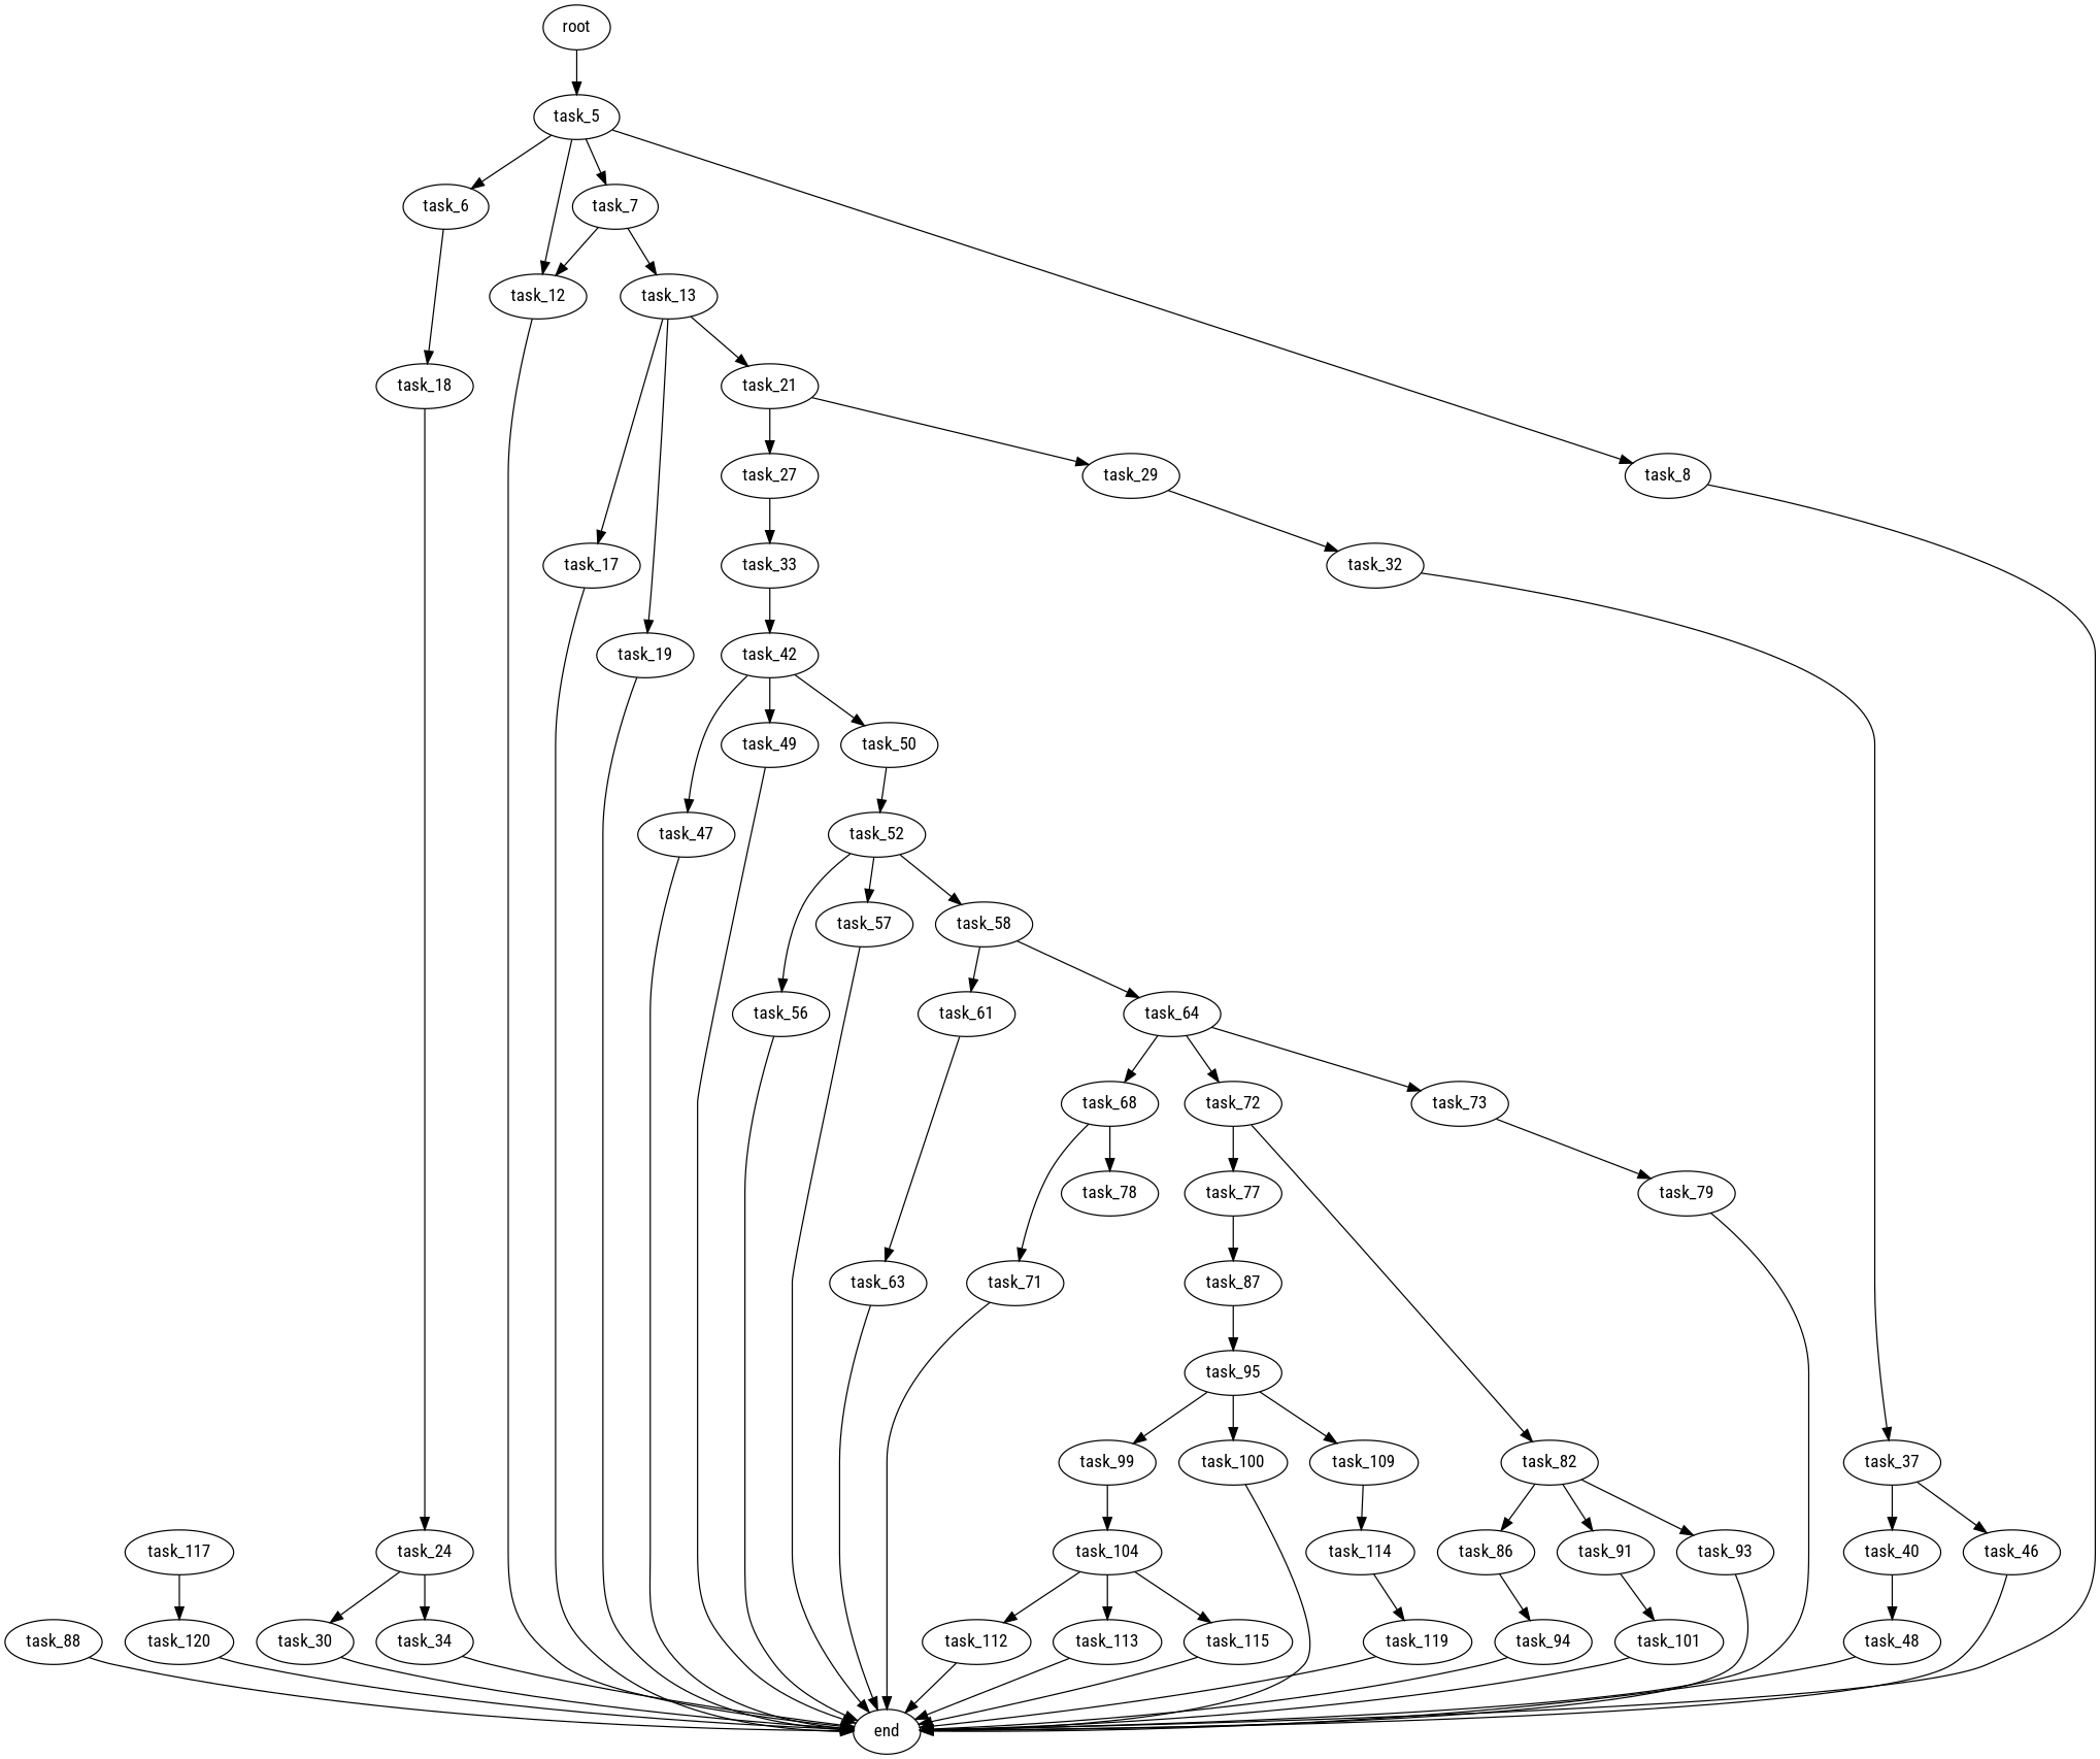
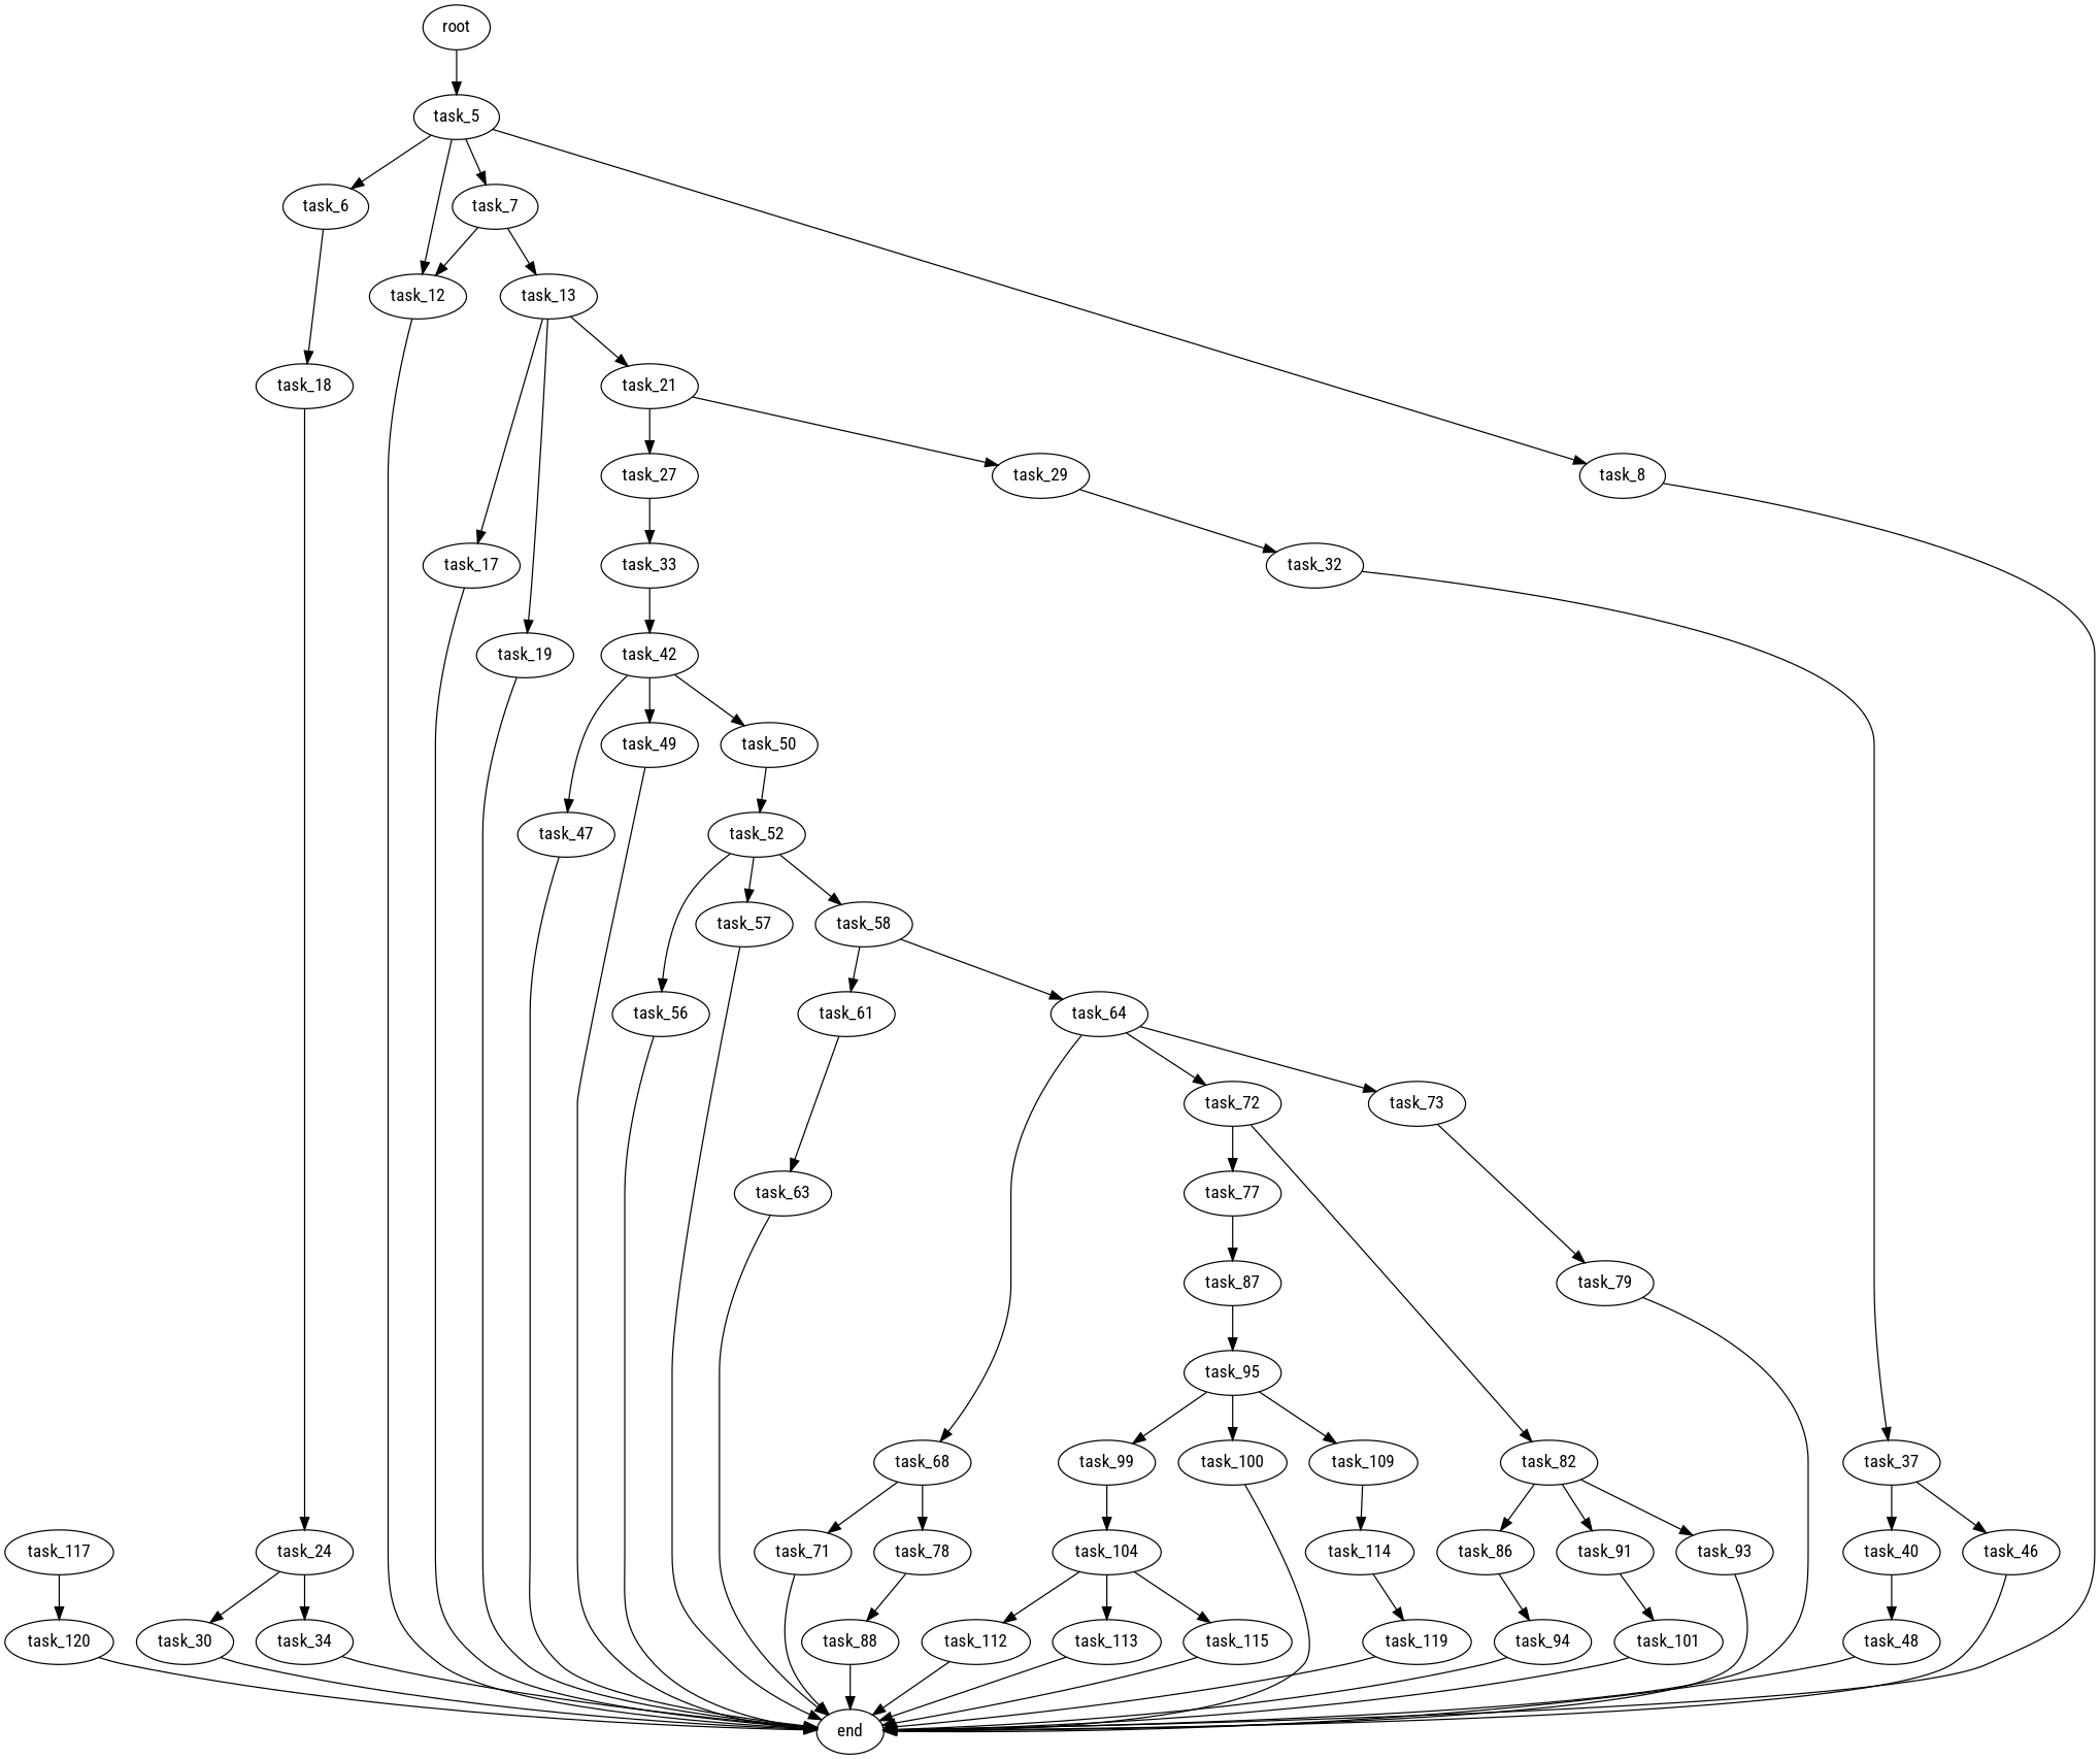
  digraph {
    fontname="Roboto Condensed"
    node [fontname="Roboto Condensed"]
    edge [fontname="Roboto Condensed"]
    n1 [label=task_5]
    root
    task_6
    task_7
    task_8
    task_12
    task_18
    task_13
    end
    task_24
    task_17
    task_19
    task_21
    task_27
    task_29
    task_30
    task_34
    task_33
    task_32
    task_42
    task_37
    task_40
    task_46
    task_47
    task_49
    task_50
    task_48
    task_52
    task_56
    task_57
    task_58
    task_61
    task_64
    task_63
    task_68
    task_72
    task_73
    task_71
    task_78
    task_77
    task_82
    task_79
    task_88
    task_87
    task_86
    task_91
    task_93
    task_95
    task_94
    task_101
    task_99
    task_100
    task_109
    task_104
    task_114
    task_112
    task_113
    task_115
    task_117
    task_120
    task_119
    n1 -> task_6
    n1 -> task_7
    n1 -> task_8
    n1 -> task_12
    root -> n1
    task_6 -> task_18
    task_7 -> task_12
    task_7 -> task_13
    task_8 -> end
    task_12 -> end
    task_18 -> task_24
    task_13 -> task_17
    task_13 -> task_19
    task_13 -> task_21
    task_24 -> task_30
    task_24 -> task_34
    task_17 -> end
    task_19 -> end
    task_21 -> task_27
    task_21 -> task_29
    task_27 -> task_33
    task_29 -> task_32
    task_30 -> end
    task_34 -> end
    task_33 -> task_42
    task_32 -> task_37
    task_42 -> task_47
    task_42 -> task_49
    task_42 -> task_50
    task_37 -> task_40
    task_37 -> task_46
    task_40 -> task_48
    task_46 -> end
    task_47 -> end
    task_49 -> end
    task_50 -> task_52
    task_48 -> end
    task_52 -> task_56
    task_52 -> task_57
    task_52 -> task_58
    task_56 -> end
    task_57 -> end
    task_58 -> task_61
    task_58 -> task_64
    task_61 -> task_63
    task_64 -> task_68
    task_64 -> task_72
    task_64 -> task_73
    task_63 -> end
    task_68 -> task_71
    task_68 -> task_78
    task_72 -> task_77
    task_72 -> task_82
    task_73 -> task_79
    task_71 -> end
+   task_78 -> task_88
    task_77 -> task_87
    task_82 -> task_86
    task_82 -> task_91
    task_82 -> task_93
    task_79 -> end
    task_88 -> end
    task_87 -> task_95
    task_86 -> task_94
    task_91 -> task_101
    task_93 -> end
    task_95 -> task_99
    task_95 -> task_100
    task_95 -> task_109
    task_94 -> end
    task_101 -> end
    task_99 -> task_104
    task_100 -> end
    task_109 -> task_114
    task_104 -> task_112
    task_104 -> task_113
    task_104 -> task_115
    task_114 -> task_119
    task_112 -> end
    task_113 -> end
    task_115 -> end
    task_117 -> task_120
    task_120 -> end
    task_119 -> end
  }
